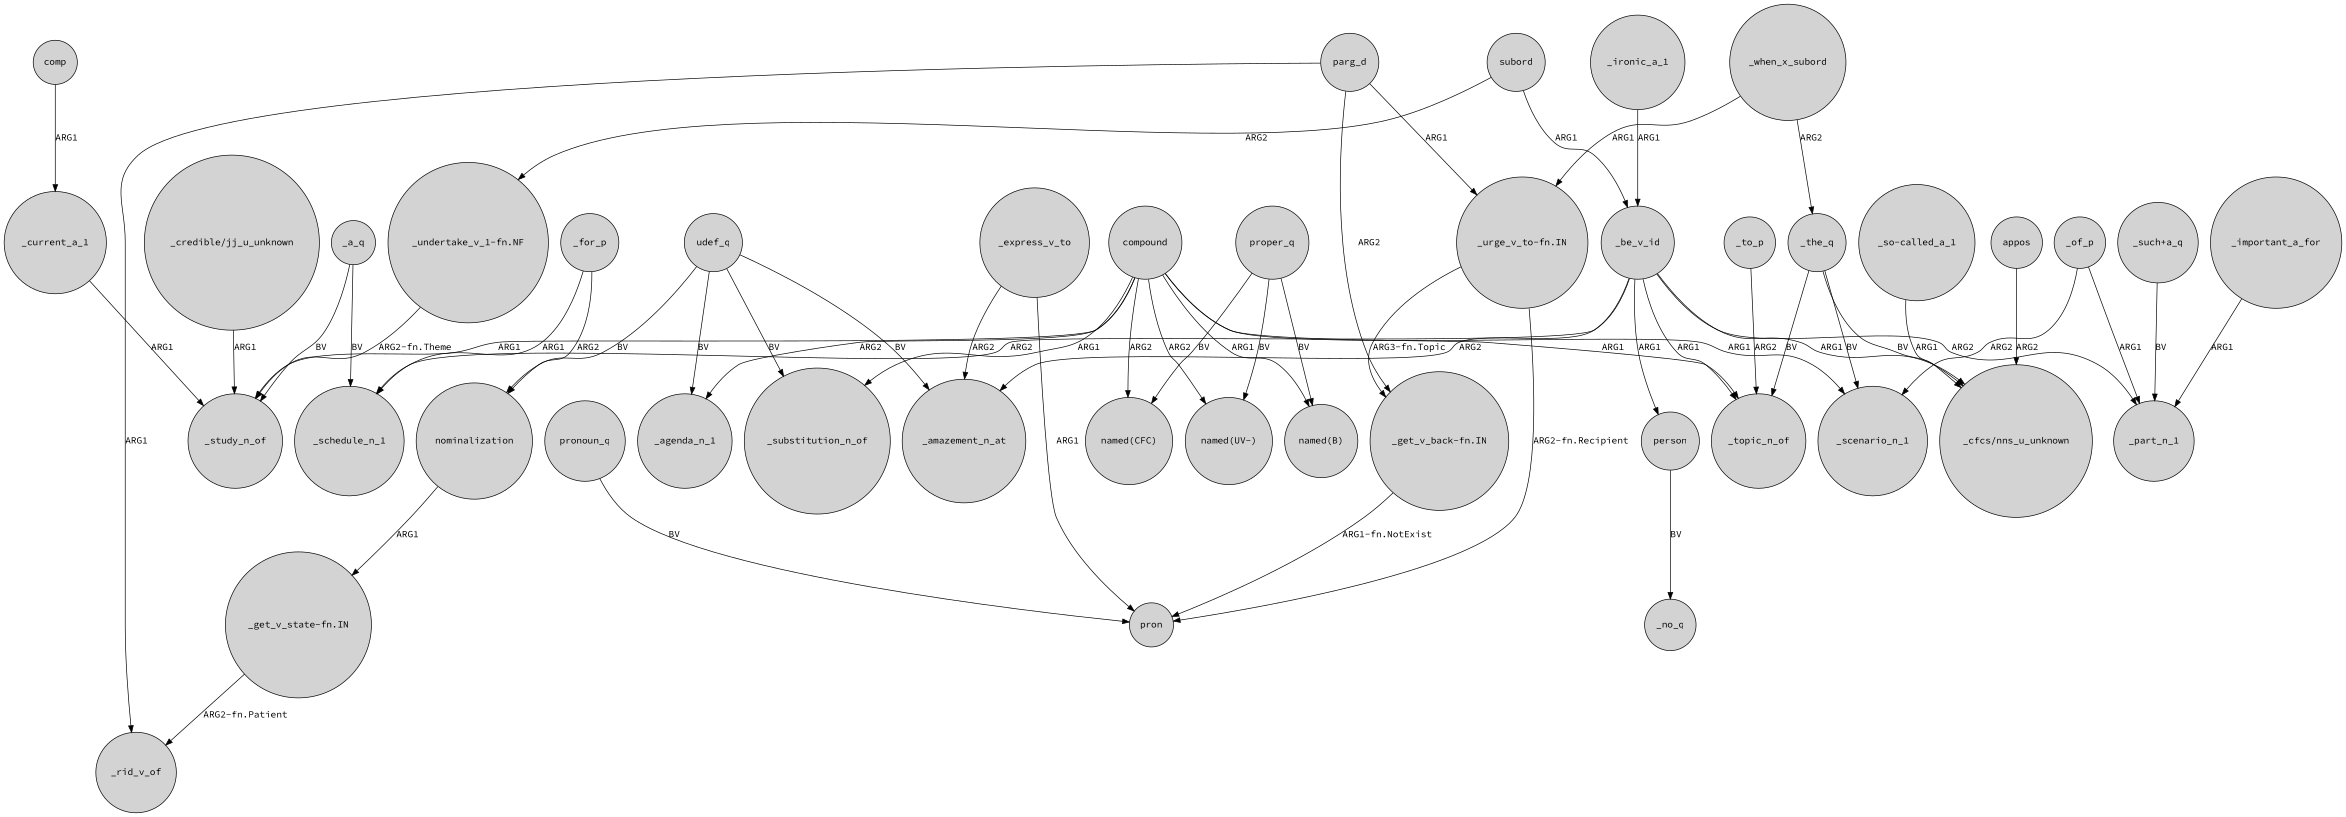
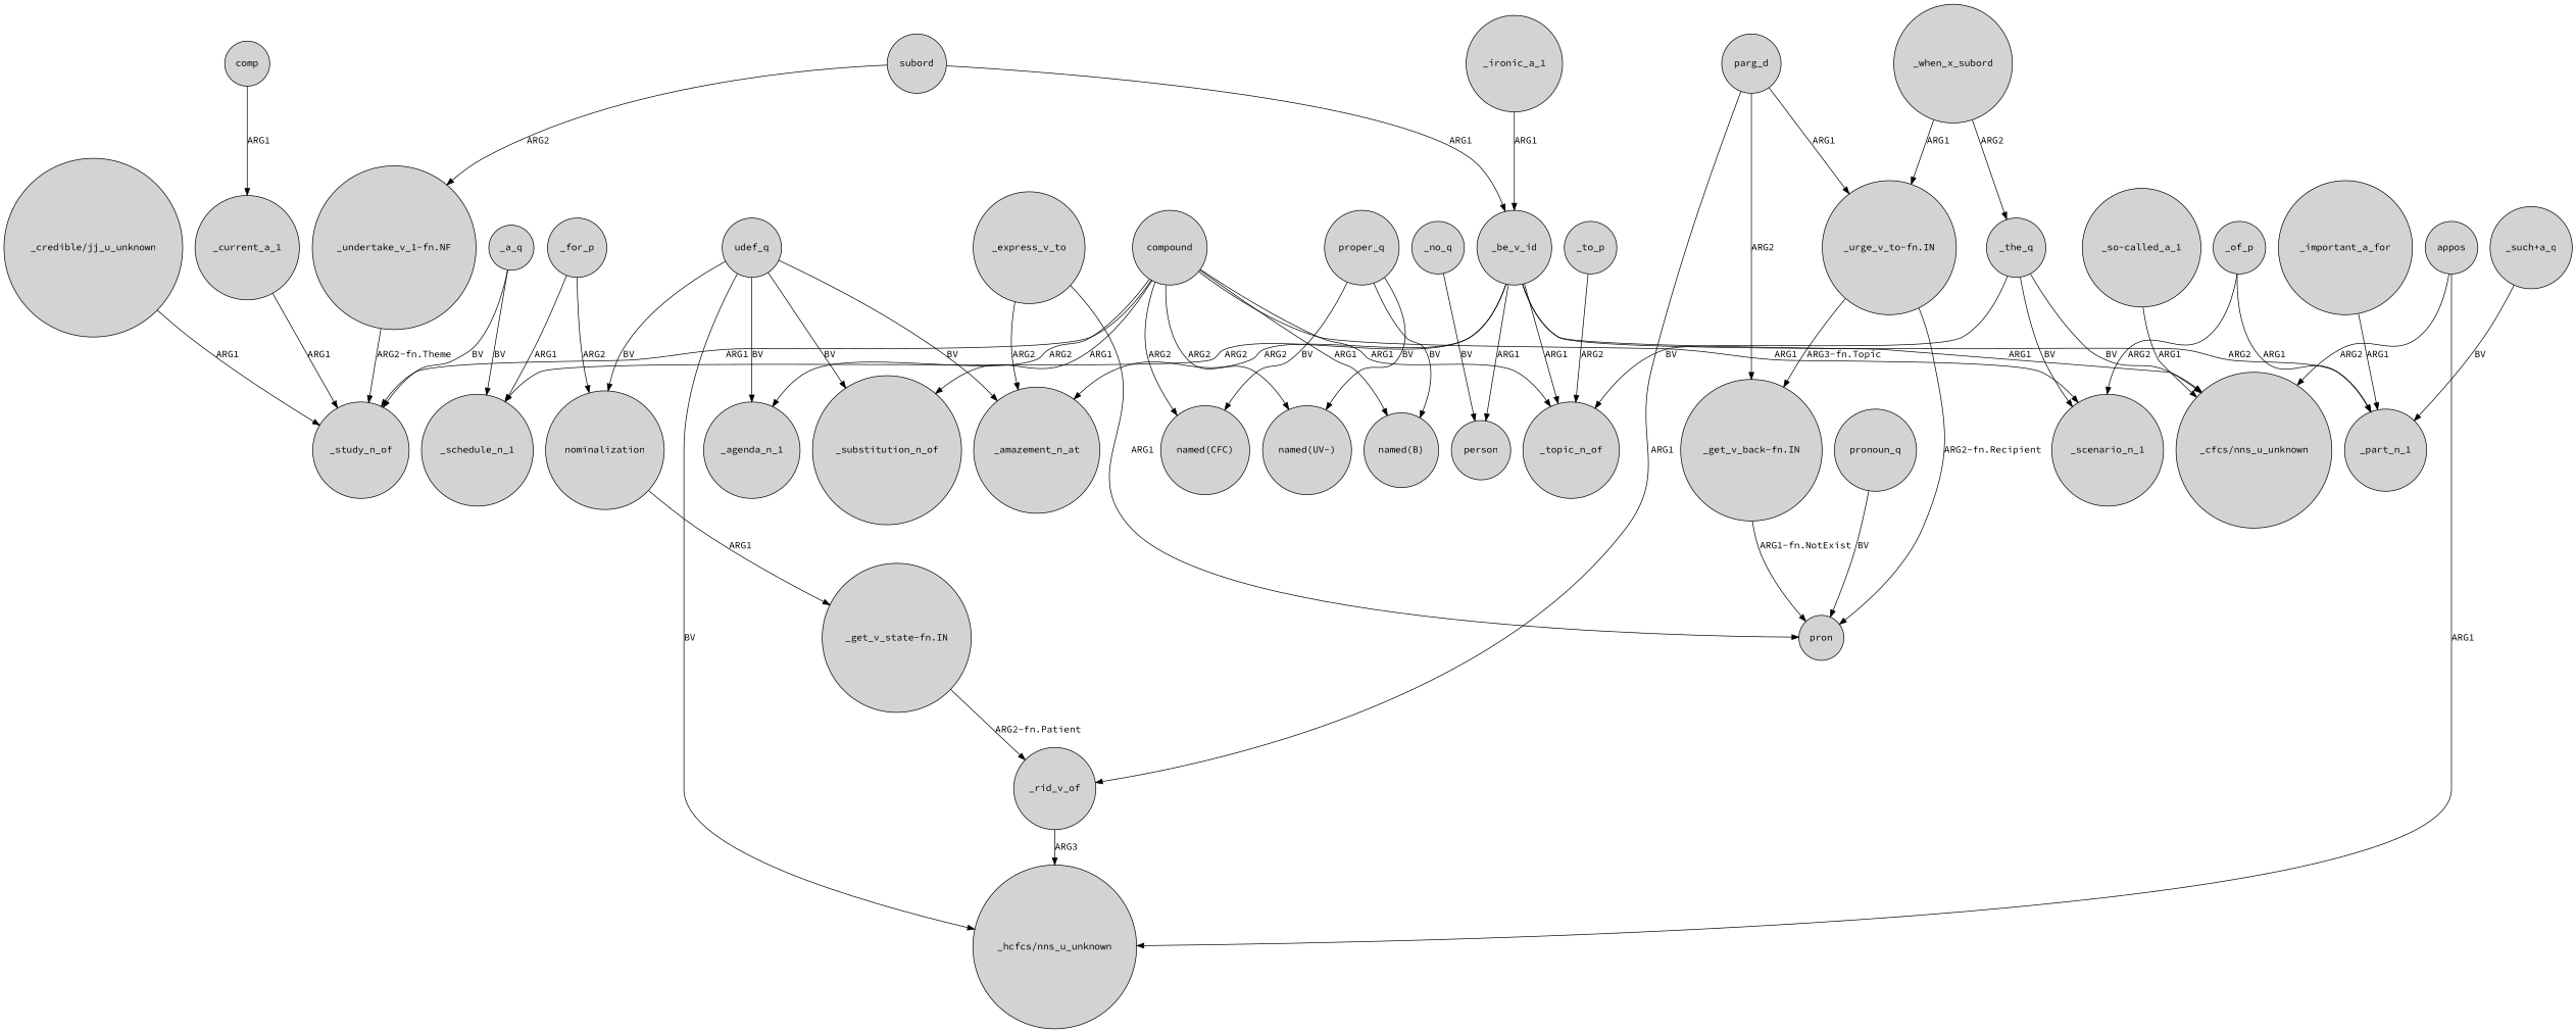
  digraph {
    fontname="Source Code Pro"
    node [fontname="Source Code Pro" shape=circle style=filled]
    edge [fontname="Source Code Pro"]
    "_urge_v_to-fn.IN"
    pron
    "_get_v_back-fn.IN"
    subord
    "_undertake_v_1-fn.NF"
    _be_v_id
    _study_n_of
    _topic_n_of
    "_cfcs/nns_u_unknown"
    _schedule_n_1
    _amazement_n_at
    _part_n_1
    person
    compound
    "named(UV-)"
    _substitution_n_of
    "named(CFC)"
    "named(B)"
    _scenario_n_1
    _agenda_n_1
    _the_q
    _a_q
    "_so-called_a_1"
    _for_p
    nominalization
    "_get_v_state-fn.IN"
    proper_q
    _rid_v_of
    udef_q
+   "_hcfcs/nns_u_unknown"
    _when_x_subord
    _express_v_to
    parg_d
    _of_p
    appos
    "_credible/jj_u_unknown"
    pronoun_q
    _no_q
    _current_a_1
    _ironic_a_1
    comp
    _to_p
    _important_a_for
    "_such+a_q"
    "_urge_v_to-fn.IN" -> pron [label="ARG2-fn.Recipient"]
    "_urge_v_to-fn.IN" -> "_get_v_back-fn.IN" [label="ARG3-fn.Topic"]
    "_get_v_back-fn.IN" -> pron [label="ARG1-fn.NotExist"]
    subord -> "_undertake_v_1-fn.NF" [label=ARG2]
    subord -> _be_v_id [label=ARG1]
    "_undertake_v_1-fn.NF" -> _study_n_of [label="ARG2-fn.Theme"]
    _be_v_id -> _topic_n_of [label=ARG1]
    _be_v_id -> "_cfcs/nns_u_unknown" [label=ARG1]
    _be_v_id -> _schedule_n_1 [label=ARG2]
    _be_v_id -> _amazement_n_at [label=ARG2]
    _be_v_id -> _part_n_1 [label=ARG2]
    _be_v_id -> person [label=ARG1]
    compound -> _study_n_of [label=ARG1]
    compound -> _topic_n_of [label=ARG1]
    compound -> "named(UV-)" [label=ARG2]
    compound -> _substitution_n_of [label=ARG1]
    compound -> "named(CFC)" [label=ARG2]
    compound -> "named(B)" [label=ARG1]
    compound -> _scenario_n_1 [label=ARG1]
    compound -> _agenda_n_1 [label=ARG2]
    _the_q -> _topic_n_of [label=BV]
    _the_q -> "_cfcs/nns_u_unknown" [label=BV]
    _the_q -> _scenario_n_1 [label=BV]
    _a_q -> _study_n_of [label=BV]
    _a_q -> _schedule_n_1 [label=BV]
    "_so-called_a_1" -> "_cfcs/nns_u_unknown" [label=ARG1]
    _for_p -> _schedule_n_1 [label=ARG1]
    _for_p -> nominalization [label=ARG2]
    nominalization -> "_get_v_state-fn.IN" [label=ARG1]
    "_get_v_state-fn.IN" -> _rid_v_of [label="ARG2-fn.Patient"]
    proper_q -> "named(UV-)" [label=BV]
    proper_q -> "named(CFC)" [label=BV]
    proper_q -> "named(B)" [label=BV]
+   _rid_v_of -> "_hcfcs/nns_u_unknown" [label=ARG3]
    udef_q -> _amazement_n_at [label=BV]
    udef_q -> _substitution_n_of [label=BV]
    udef_q -> _agenda_n_1 [label=BV]
    udef_q -> nominalization [label=BV]
+   udef_q -> "_hcfcs/nns_u_unknown" [label=BV]
    _when_x_subord -> "_urge_v_to-fn.IN" [label=ARG1]
    _when_x_subord -> _the_q [label=ARG2]
    _express_v_to -> pron [label=ARG1]
    _express_v_to -> _amazement_n_at [label=ARG2]
    parg_d -> "_urge_v_to-fn.IN" [label=ARG1]
    parg_d -> "_get_v_back-fn.IN" [label=ARG2]
    parg_d -> _rid_v_of [label=ARG1]
    _of_p -> _part_n_1 [label=ARG1]
    _of_p -> _scenario_n_1 [label=ARG2]
    appos -> "_cfcs/nns_u_unknown" [label=ARG2]
+   appos -> "_hcfcs/nns_u_unknown" [label=ARG1]
    "_credible/jj_u_unknown" -> _study_n_of [label=ARG1]
    pronoun_q -> pron [label=BV]
-   person -> _no_q [label=BV]
+   _no_q -> person [label=BV]
    _current_a_1 -> _study_n_of [label=ARG1]
    _ironic_a_1 -> _be_v_id [label=ARG1]
    comp -> _current_a_1 [label=ARG1]
    _to_p -> _topic_n_of [label=ARG2]
    _important_a_for -> _part_n_1 [label=ARG1]
    "_such+a_q" -> _part_n_1 [label=BV]
  }
